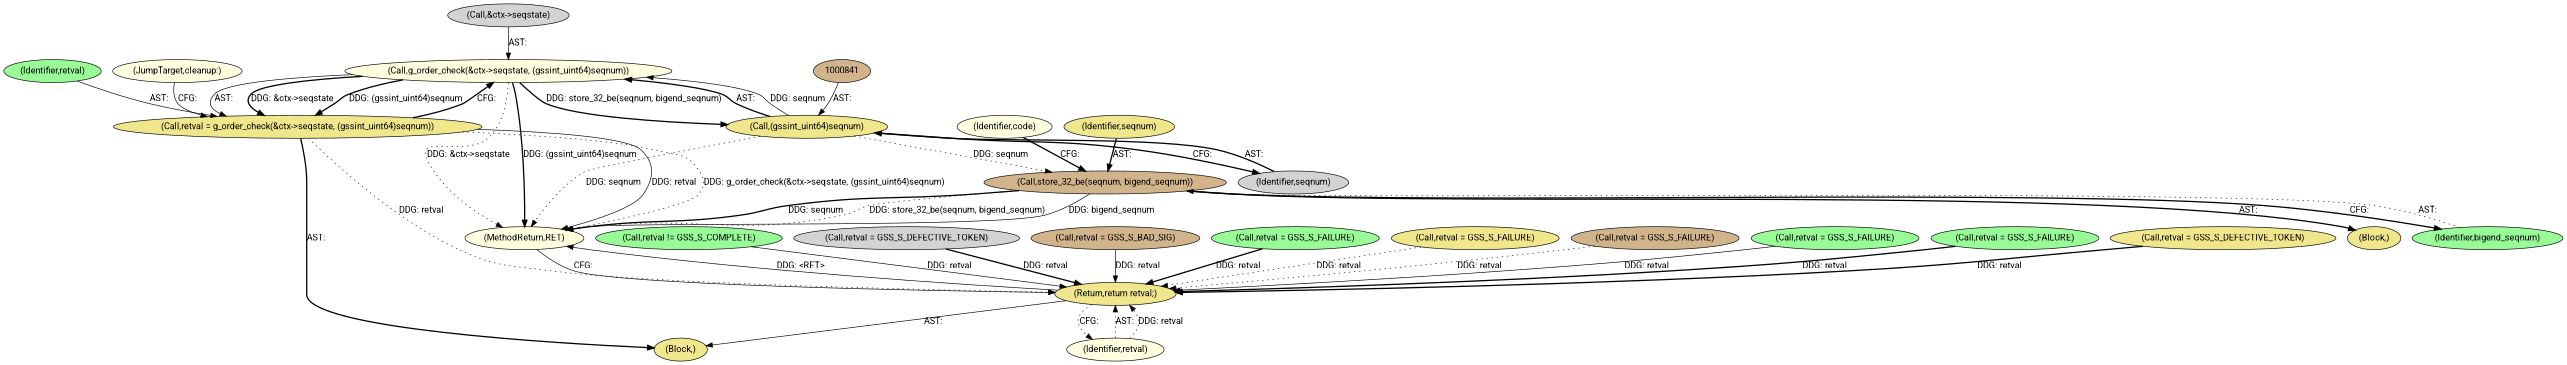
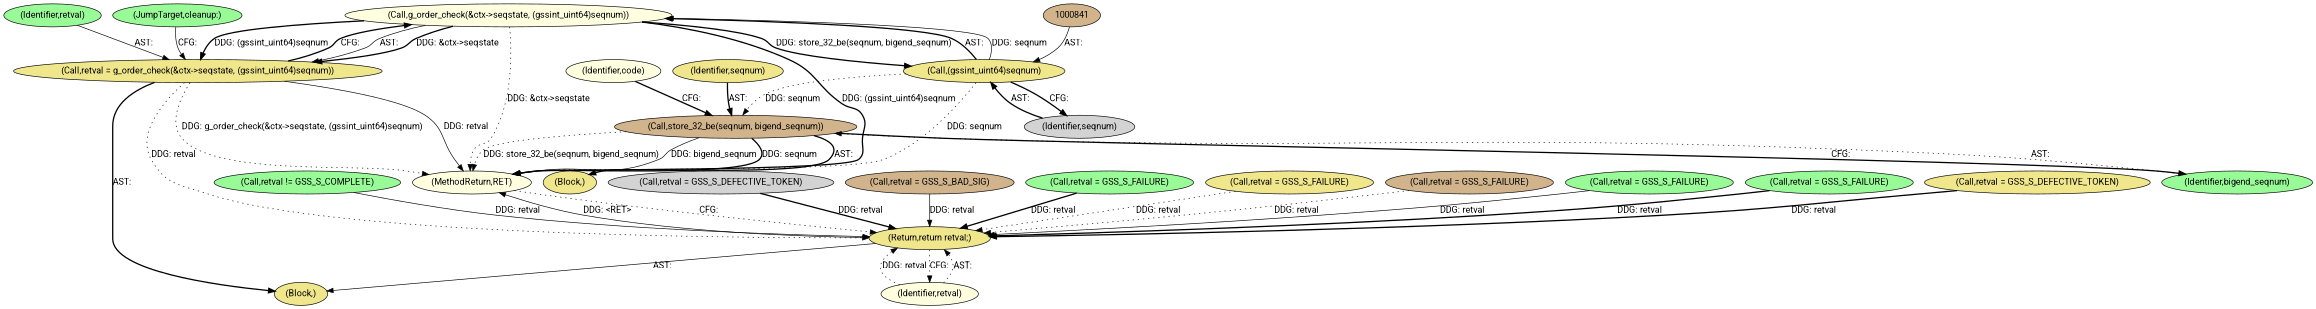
  digraph {
    fontname=Roboto
    node [fillcolor=khaki fontname=Roboto style=filled]
    edge [fontname=Roboto style=bold]
    n1 [fillcolor=lightyellow label="(Call,g_order_check(&ctx->seqstate, (gssint_uint64)seqnum))"]
    n2 [label="(Call,(gssint_uint64)seqnum)"]
    n3 [label="(Call,retval = g_order_check(&ctx->seqstate, (gssint_uint64)seqnum))"]
    n4 [fillcolor=lightyellow label="(MethodReturn,RET)"]
    n5 [fillcolor=lightgrey label="(Identifier,seqnum)"]
    n6 [fillcolor=tan label="(Call,store_32_be(seqnum, bigend_seqnum))"]
    n7 [label="(Return,return retval;)"]
    n8 [label="(Block,)"]
    n9 [label="(Block,)"]
    n10 [fillcolor=palegreen label="(Identifier,bigend_seqnum)"]
    n11 [fillcolor=lightyellow label="(Identifier,retval)"]
    n12 [fillcolor=palegreen label="(Call,retval != GSS_S_COMPLETE)"]
    n13 [fillcolor=lightgrey label="(Call,retval = GSS_S_DEFECTIVE_TOKEN)"]
    n14 [fillcolor=tan label="(Call,retval = GSS_S_BAD_SIG)"]
    n15 [fillcolor=palegreen label="(Call,retval = GSS_S_FAILURE)"]
    n16 [fillcolor=lightyellow label="(Identifier,code)"]
    n17 [label="(Call,retval = GSS_S_FAILURE)"]
    n18 [fillcolor=palegreen label="(Identifier,retval)"]
    n19 [fillcolor=tan label="(Call,retval = GSS_S_FAILURE)"]
-   n20 [fillcolor=lightgrey label="(Call,&ctx->seqstate)"]
    n21 [fillcolor=palegreen label="(Call,retval = GSS_S_FAILURE)"]
    n22 [fillcolor=palegreen label="(Call,retval = GSS_S_FAILURE)"]
    n23 [label="(Call,retval = GSS_S_DEFECTIVE_TOKEN)"]
    n24 [label="(Identifier,seqnum)"]
-   n25 [fillcolor=lightyellow label="(JumpTarget,cleanup:)"]
+   n25 [fillcolor=palegreen label="(JumpTarget,cleanup:)"]
    1000841 [fillcolor=tan]
    n1 -> n2 [label="DDG: store_32_be(seqnum, bigend_seqnum)"]
    n1 -> n3 [label="AST: " style=solid]
    n1 -> n3 [label="DDG: &ctx->seqstate"]
    n1 -> n3 [label="DDG: (gssint_uint64)seqnum"]
    n1 -> n4 [label="DDG: &ctx->seqstate" style=dotted]
    n1 -> n4 [label="DDG: (gssint_uint64)seqnum"]
    n2 -> n1 [label="AST: "]
    n2 -> n1 [label="DDG: seqnum" style=solid]
    n2 -> n4 [label="DDG: seqnum" style=dotted]
    n2 -> n5 [label="CFG: "]
    n2 -> n6 [label="DDG: seqnum" style=dotted]
    n3 -> n1 [label="CFG: "]
    n3 -> n4 [label="DDG: retval" style=solid]
    n3 -> n4 [label="DDG: g_order_check(&ctx->seqstate, (gssint_uint64)seqnum)" style=dotted]
    n3 -> n7 [label="DDG: retval" style=dotted]
    n3 -> n8 [label="AST: "]
-   n4 -> n7 [label="CFG: " style=solid]
+   n4 -> n7 [label="CFG: " style=dotted]
    n5 -> n2 [label="AST: "]
    n6 -> n4 [label="DDG: seqnum"]
    n6 -> n4 [label="DDG: store_32_be(seqnum, bigend_seqnum)" style=dotted]
    n6 -> n4 [label="DDG: bigend_seqnum" style=solid]
    n6 -> n9 [label="AST: "]
    n6 -> n10 [label="CFG: "]
    n7 -> n4 [label="DDG: <RET>" style=solid]
    n7 -> n8 [label="AST: " style=solid]
    n7 -> n11 [label="CFG: " style=dotted]
    n10 -> n6 [label="AST: " style=dotted]
    n11 -> n7 [label="AST: " style=dotted]
    n11 -> n7 [label="DDG: retval" style=dotted]
    n12 -> n7 [label="DDG: retval" style=solid]
    n13 -> n7 [label="DDG: retval"]
    n14 -> n7 [label="DDG: retval" style=solid]
    n15 -> n7 [label="DDG: retval"]
    n16 -> n6 [label="CFG: "]
    n17 -> n7 [label="DDG: retval" style=dotted]
    n18 -> n3 [label="AST: " style=solid]
    n19 -> n7 [label="DDG: retval" style=dotted]
-   n20 -> n1 [label="AST: " style=solid]
    n21 -> n7 [label="DDG: retval" style=solid]
    n22 -> n7 [label="DDG: retval"]
    n23 -> n7 [label="DDG: retval"]
    n24 -> n6 [label="AST: "]
    n25 -> n3 [label="CFG: " style=solid]
    1000841 -> n2 [label="AST: " style=solid]
  }
